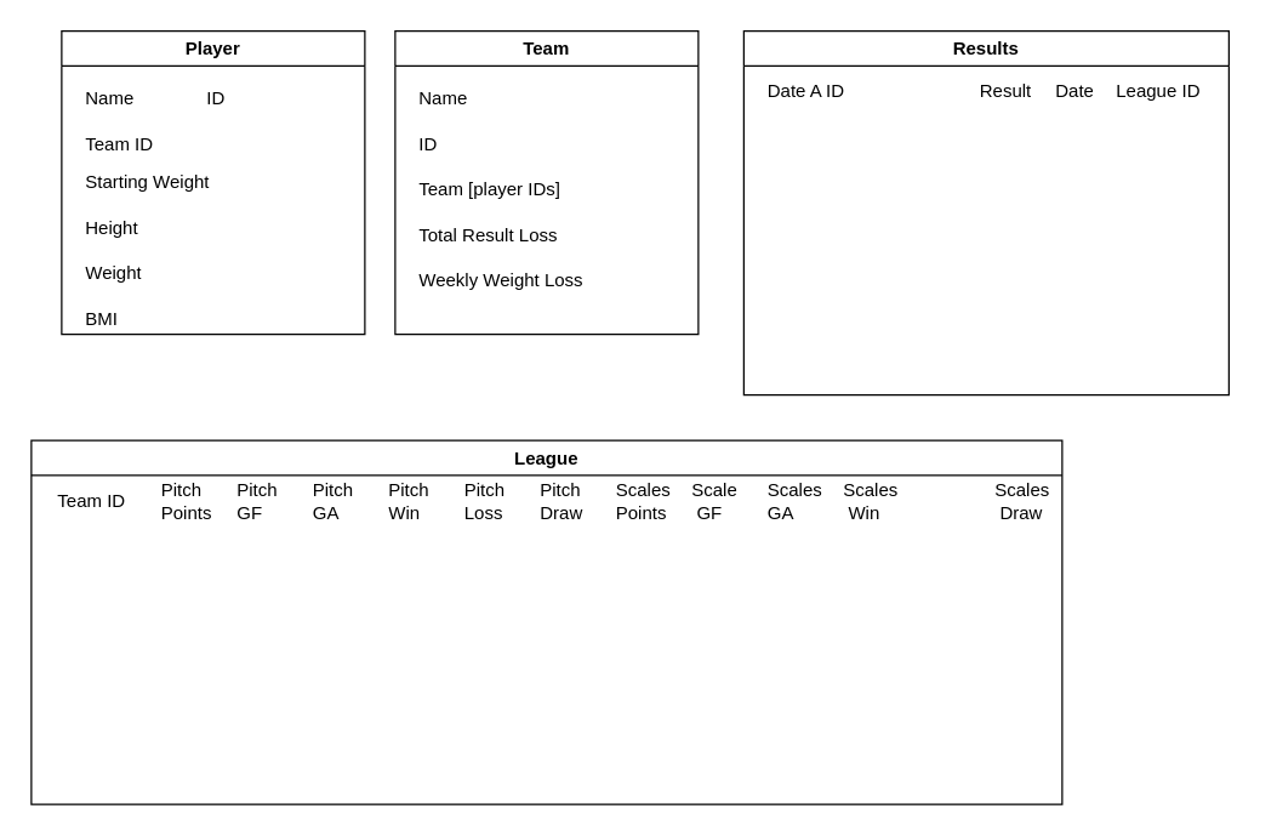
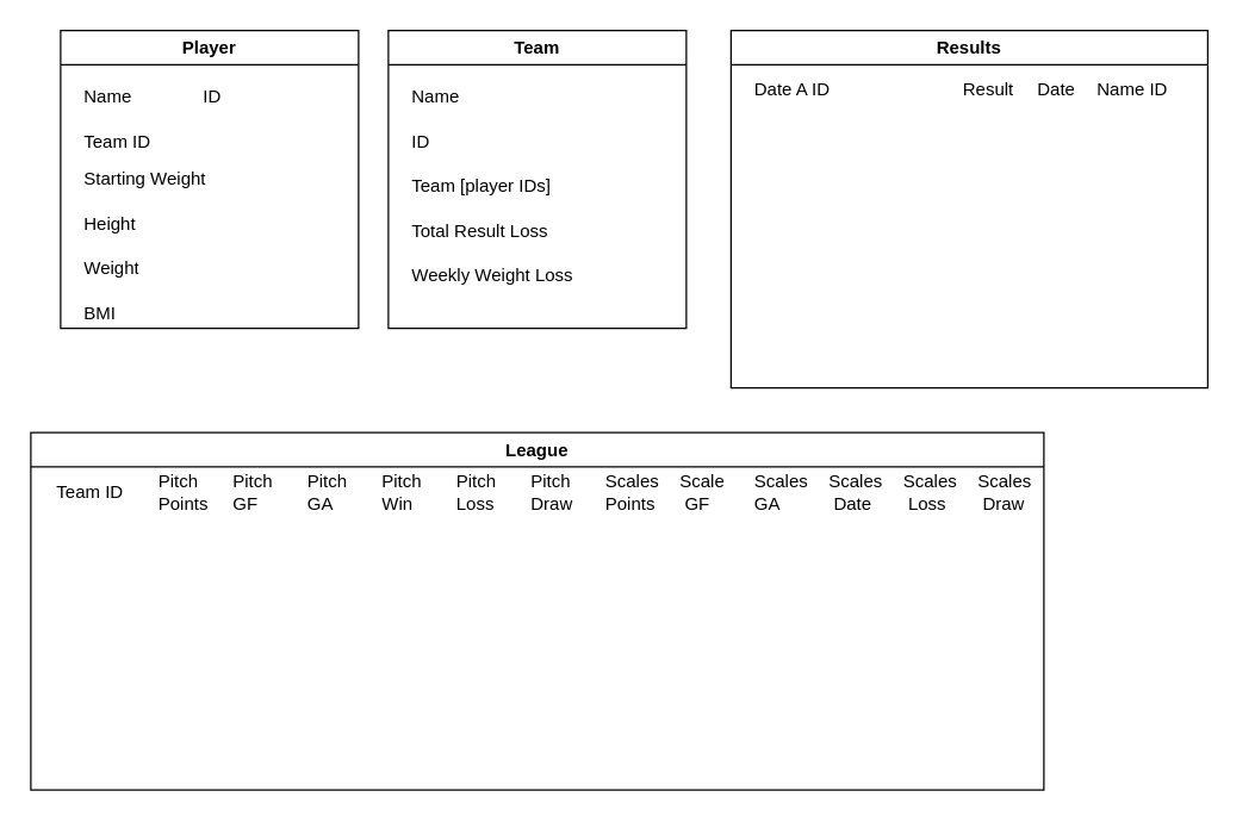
  <mxCell id="0" />
  <mxCell id="1" parent="0" />
  <mxCell id="2" value="Player" style="swimlane;whiteSpace=wrap;html=1;" vertex="1" parent="1"><mxGeometry x="40" y="20" width="200" height="200" as="geometry" /></mxCell>
  <mxCell id="3" value="Name" style="text;strokeColor=none;fillColor=none;align=left;verticalAlign=middle;spacingLeft=4;spacingRight=4;overflow=hidden;points=[[0,0.5],[1,0.5]];portConstraint=eastwest;rotatable=0;whiteSpace=wrap;html=1;" vertex="1" parent="2"><mxGeometry x="10" y="30" width="80" height="30" as="geometry" /></mxCell>
  <mxCell id="4" value="BMI" style="text;strokeColor=none;fillColor=none;align=left;verticalAlign=middle;spacingLeft=4;spacingRight=4;overflow=hidden;points=[[0,0.5],[1,0.5]];portConstraint=eastwest;rotatable=0;whiteSpace=wrap;html=1;" vertex="1" parent="2"><mxGeometry x="10" y="175" width="80" height="30" as="geometry" /></mxCell>
  <mxCell id="5" value="Weight" style="text;strokeColor=none;fillColor=none;align=left;verticalAlign=middle;spacingLeft=4;spacingRight=4;overflow=hidden;points=[[0,0.5],[1,0.5]];portConstraint=eastwest;rotatable=0;whiteSpace=wrap;html=1;" vertex="1" parent="2"><mxGeometry x="10" y="145" width="80" height="30" as="geometry" /></mxCell>
  <mxCell id="6" value="Height" style="text;strokeColor=none;fillColor=none;align=left;verticalAlign=middle;spacingLeft=4;spacingRight=4;overflow=hidden;points=[[0,0.5],[1,0.5]];portConstraint=eastwest;rotatable=0;whiteSpace=wrap;html=1;" vertex="1" parent="2"><mxGeometry x="10" y="115" width="80" height="30" as="geometry" /></mxCell>
  <mxCell id="7" value="Starting Weight" style="text;strokeColor=none;fillColor=none;align=left;verticalAlign=middle;spacingLeft=4;spacingRight=4;overflow=hidden;points=[[0,0.5],[1,0.5]];portConstraint=eastwest;rotatable=0;whiteSpace=wrap;html=1;" vertex="1" parent="2"><mxGeometry x="10" y="85" width="130" height="30" as="geometry" /></mxCell>
  <mxCell id="8" value="Team ID" style="text;strokeColor=none;fillColor=none;align=left;verticalAlign=middle;spacingLeft=4;spacingRight=4;overflow=hidden;points=[[0,0.5],[1,0.5]];portConstraint=eastwest;rotatable=0;whiteSpace=wrap;html=1;" vertex="1" parent="2"><mxGeometry x="10" y="60" width="80" height="30" as="geometry" /></mxCell>
  <mxCell id="9" value="ID" style="text;strokeColor=none;fillColor=none;align=left;verticalAlign=middle;spacingLeft=4;spacingRight=4;overflow=hidden;points=[[0,0.5],[1,0.5]];portConstraint=eastwest;rotatable=0;whiteSpace=wrap;html=1;" vertex="1" parent="2"><mxGeometry x="90" y="30" width="80" height="30" as="geometry" /></mxCell>
  <mxCell id="10" value="Team" style="swimlane;whiteSpace=wrap;html=1;" vertex="1" parent="1"><mxGeometry x="260" y="20" width="200" height="200" as="geometry"><mxRectangle x="70" y="290" width="70" height="30" as="alternateBounds" /></mxGeometry></mxCell>
  <mxCell id="11" value="Name" style="text;strokeColor=none;fillColor=none;align=left;verticalAlign=middle;spacingLeft=4;spacingRight=4;overflow=hidden;points=[[0,0.5],[1,0.5]];portConstraint=eastwest;rotatable=0;whiteSpace=wrap;html=1;" vertex="1" parent="10"><mxGeometry x="10" y="30" width="80" height="30" as="geometry" /></mxCell>
  <mxCell id="12" value="Weekly Weight Loss" style="text;strokeColor=none;fillColor=none;align=left;verticalAlign=middle;spacingLeft=4;spacingRight=4;overflow=hidden;points=[[0,0.5],[1,0.5]];portConstraint=eastwest;rotatable=0;whiteSpace=wrap;html=1;" vertex="1" parent="10"><mxGeometry x="10" y="150" width="130" height="30" as="geometry" /></mxCell>
  <mxCell id="13" value="Total Result Loss" style="text;strokeColor=none;fillColor=none;align=left;verticalAlign=middle;spacingLeft=4;spacingRight=4;overflow=hidden;points=[[0,0.5],[1,0.5]];portConstraint=eastwest;rotatable=0;whiteSpace=wrap;html=1;" vertex="1" parent="10"><mxGeometry x="10" y="120" width="130" height="30" as="geometry" /></mxCell>
  <mxCell id="14" value="Team [player IDs]" style="text;strokeColor=none;fillColor=none;align=left;verticalAlign=middle;spacingLeft=4;spacingRight=4;overflow=hidden;points=[[0,0.5],[1,0.5]];portConstraint=eastwest;rotatable=0;whiteSpace=wrap;html=1;" vertex="1" parent="10"><mxGeometry x="10" y="90" width="120" height="30" as="geometry" /></mxCell>
  <mxCell id="15" value="ID" style="text;strokeColor=none;fillColor=none;align=left;verticalAlign=middle;spacingLeft=4;spacingRight=4;overflow=hidden;points=[[0,0.5],[1,0.5]];portConstraint=eastwest;rotatable=0;whiteSpace=wrap;html=1;" vertex="1" parent="10"><mxGeometry x="10" y="60" width="80" height="30" as="geometry" /></mxCell>
  <mxCell id="16" value="League" style="swimlane;whiteSpace=wrap;html=1;" vertex="1" parent="1"><mxGeometry x="20" y="290" width="680" height="240" as="geometry" /></mxCell>
  <mxCell id="17" value="Team ID" style="text;html=1;align=center;verticalAlign=middle;whiteSpace=wrap;rounded=0;" vertex="1" parent="16"><mxGeometry x="10" y="25" width="60" height="30" as="geometry" /></mxCell>
  <mxCell id="18" value="Pitch Points" style="text;strokeColor=none;fillColor=none;align=left;verticalAlign=middle;spacingLeft=4;spacingRight=4;overflow=hidden;points=[[0,0.5],[1,0.5]];portConstraint=eastwest;rotatable=0;whiteSpace=wrap;html=1;" vertex="1" parent="16"><mxGeometry x="80" y="20" width="50" height="40" as="geometry" /></mxCell>
  <mxCell id="19" value="Pitch GF" style="text;strokeColor=none;fillColor=none;align=left;verticalAlign=middle;spacingLeft=4;spacingRight=4;overflow=hidden;points=[[0,0.5],[1,0.5]];portConstraint=eastwest;rotatable=0;whiteSpace=wrap;html=1;" vertex="1" parent="16"><mxGeometry x="130" y="20" width="50" height="40" as="geometry" /></mxCell>
  <mxCell id="20" value="Pitch GA" style="text;strokeColor=none;fillColor=none;align=left;verticalAlign=middle;spacingLeft=4;spacingRight=4;overflow=hidden;points=[[0,0.5],[1,0.5]];portConstraint=eastwest;rotatable=0;whiteSpace=wrap;html=1;" vertex="1" parent="16"><mxGeometry x="180" y="20" width="50" height="40" as="geometry" /></mxCell>
  <mxCell id="21" value="Pitch Win" style="text;strokeColor=none;fillColor=none;align=left;verticalAlign=middle;spacingLeft=4;spacingRight=4;overflow=hidden;points=[[0,0.5],[1,0.5]];portConstraint=eastwest;rotatable=0;whiteSpace=wrap;html=1;" vertex="1" parent="16"><mxGeometry x="230" y="20" width="50" height="40" as="geometry" /></mxCell>
  <mxCell id="22" value="Pitch Loss" style="text;strokeColor=none;fillColor=none;align=left;verticalAlign=middle;spacingLeft=4;spacingRight=4;overflow=hidden;points=[[0,0.5],[1,0.5]];portConstraint=eastwest;rotatable=0;whiteSpace=wrap;html=1;" vertex="1" parent="16"><mxGeometry x="280" y="20" width="50" height="40" as="geometry" /></mxCell>
  <mxCell id="23" value="Pitch Draw" style="text;strokeColor=none;fillColor=none;align=left;verticalAlign=middle;spacingLeft=4;spacingRight=4;overflow=hidden;points=[[0,0.5],[1,0.5]];portConstraint=eastwest;rotatable=0;whiteSpace=wrap;html=1;" vertex="1" parent="16"><mxGeometry x="330" y="20" width="50" height="40" as="geometry" /></mxCell>
  <mxCell id="24" value="Scales Points" style="text;strokeColor=none;fillColor=none;align=left;verticalAlign=middle;spacingLeft=4;spacingRight=4;overflow=hidden;points=[[0,0.5],[1,0.5]];portConstraint=eastwest;rotatable=0;whiteSpace=wrap;html=1;" vertex="1" parent="16"><mxGeometry x="380" y="20" width="50" height="40" as="geometry" /></mxCell>
  <mxCell id="25" value="&lt;span style=&quot;color: rgb(0, 0, 0);&quot;&gt;Scales&lt;/span&gt;&lt;div&gt;&amp;nbsp;GF&lt;/div&gt;" style="text;strokeColor=none;fillColor=none;align=left;verticalAlign=middle;spacingLeft=4;spacingRight=4;overflow=hidden;points=[[0,0.5],[1,0.5]];portConstraint=eastwest;rotatable=0;whiteSpace=wrap;html=1;" vertex="1" parent="16"><mxGeometry x="430" y="20" width="40" height="40" as="geometry" /></mxCell>
  <mxCell id="26" value="&lt;span style=&quot;color: rgb(0, 0, 0);&quot;&gt;Scales&lt;/span&gt;&lt;div&gt;&lt;span style=&quot;color: rgb(0, 0, 0);&quot;&gt;GA&lt;/span&gt;&lt;/div&gt;" style="text;strokeColor=none;fillColor=none;align=left;verticalAlign=middle;spacingLeft=4;spacingRight=4;overflow=hidden;points=[[0,0.5],[1,0.5]];portConstraint=eastwest;rotatable=0;whiteSpace=wrap;html=1;" vertex="1" parent="16"><mxGeometry x="480" y="20" width="50" height="40" as="geometry" /></mxCell>
- <mxCell id="27" value="&lt;span style=&quot;color: rgb(0, 0, 0);&quot;&gt;Scales&lt;/span&gt;&lt;div&gt;&amp;nbsp;Win&lt;/div&gt;" style="text;strokeColor=none;fillColor=none;align=left;verticalAlign=middle;spacingLeft=4;spacingRight=4;overflow=hidden;points=[[0,0.5],[1,0.5]];portConstraint=eastwest;rotatable=0;whiteSpace=wrap;html=1;" vertex="1" parent="16"><mxGeometry x="530" y="20" width="50" height="40" as="geometry" /></mxCell>
+ <mxCell id="27" value="&lt;span style=&quot;color: rgb(0, 0, 0);&quot;&gt;Scales&lt;/span&gt;&lt;div&gt;&amp;nbsp;Date&lt;/div&gt;" style="text;strokeColor=none;fillColor=none;align=left;verticalAlign=middle;spacingLeft=4;spacingRight=4;overflow=hidden;points=[[0,0.5],[1,0.5]];portConstraint=eastwest;rotatable=0;whiteSpace=wrap;html=1;" vertex="1" parent="16"><mxGeometry x="530" y="20" width="50" height="40" as="geometry" /></mxCell>
+ <mxCell id="28" value="&lt;span style=&quot;color: rgb(0, 0, 0);&quot;&gt;Scales&lt;/span&gt;&lt;div&gt;&amp;nbsp;Loss&lt;/div&gt;" style="text;strokeColor=none;fillColor=none;align=left;verticalAlign=middle;spacingLeft=4;spacingRight=4;overflow=hidden;points=[[0,0.5],[1,0.5]];portConstraint=eastwest;rotatable=0;whiteSpace=wrap;html=1;" vertex="1" parent="16"><mxGeometry x="580" y="20" width="50" height="40" as="geometry" /></mxCell>
  <mxCell id="29" value="&lt;span style=&quot;color: rgb(0, 0, 0);&quot;&gt;Scales&lt;/span&gt;&lt;div&gt;&amp;nbsp;Draw&lt;/div&gt;" style="text;strokeColor=none;fillColor=none;align=left;verticalAlign=middle;spacingLeft=4;spacingRight=4;overflow=hidden;points=[[0,0.5],[1,0.5]];portConstraint=eastwest;rotatable=0;whiteSpace=wrap;html=1;" vertex="1" parent="16"><mxGeometry x="630" y="20" width="50" height="40" as="geometry" /></mxCell>
  <mxCell id="30" value="Results" style="swimlane;whiteSpace=wrap;html=1;" vertex="1" parent="1"><mxGeometry x="490" y="20" width="320" height="240" as="geometry" /></mxCell>
  <mxCell id="31" value="Date A ID" style="text;strokeColor=none;fillColor=none;align=left;verticalAlign=middle;spacingLeft=4;spacingRight=4;overflow=hidden;points=[[0,0.5],[1,0.5]];portConstraint=eastwest;rotatable=0;whiteSpace=wrap;html=1;" vertex="1" parent="30"><mxGeometry x="10" y="20" width="70" height="40" as="geometry" /></mxCell>
  <mxCell id="32" value="Result" style="text;strokeColor=none;fillColor=none;align=left;verticalAlign=middle;spacingLeft=4;spacingRight=4;overflow=hidden;points=[[0,0.5],[1,0.5]];portConstraint=eastwest;rotatable=0;whiteSpace=wrap;html=1;" vertex="1" parent="30"><mxGeometry x="150" y="20" width="50" height="40" as="geometry" /></mxCell>
  <mxCell id="33" value="Date" style="text;strokeColor=none;fillColor=none;align=left;verticalAlign=middle;spacingLeft=4;spacingRight=4;overflow=hidden;points=[[0,0.5],[1,0.5]];portConstraint=eastwest;rotatable=0;whiteSpace=wrap;html=1;" vertex="1" parent="30"><mxGeometry x="200" y="20" width="50" height="40" as="geometry" /></mxCell>
- <mxCell id="34" value="League ID" style="text;strokeColor=none;fillColor=none;align=left;verticalAlign=middle;spacingLeft=4;spacingRight=4;overflow=hidden;points=[[0,0.5],[1,0.5]];portConstraint=eastwest;rotatable=0;whiteSpace=wrap;html=1;" vertex="1" parent="30"><mxGeometry x="240" y="20" width="90" height="40" as="geometry" /></mxCell>
+ <mxCell id="34" value="Name ID" style="text;strokeColor=none;fillColor=none;align=left;verticalAlign=middle;spacingLeft=4;spacingRight=4;overflow=hidden;points=[[0,0.5],[1,0.5]];portConstraint=eastwest;rotatable=0;whiteSpace=wrap;html=1;" vertex="1" parent="30"><mxGeometry x="240" y="20" width="90" height="40" as="geometry" /></mxCell>
